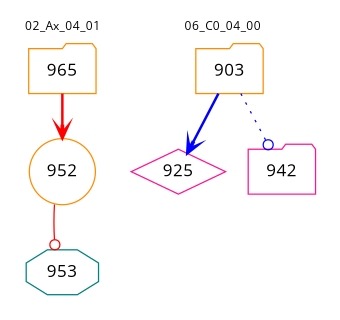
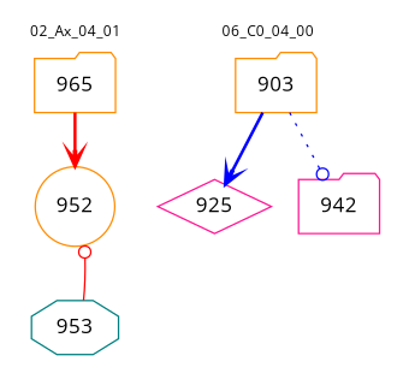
  digraph {
    fontname="Open Sans"
    node [color=darkorange fontname="Open Sans" shape=folder]
    edge [arrowhead=vee color=red fontname="Open Sans" style=bold]
    n1 [label=965]
    n2 [label=952 shape=circle]
    n3 [color=teal label=953 shape=octagon]
    n4 [color=deeppink label=925 shape=diamond]
    n5 [label=903]
    n6 [color=deeppink label=942]
    subgraph cluster_1 {
      color=white
      fontsize=10
      label="02_Ax_04_01"
      n1
      n2
      n3
    }
    subgraph cluster_2 {
      color=white
      fontsize=10
      label="06_C0_04_00"
      n4
      n5
      n6
    }
    n1 -> n2
-   n2 -> n3 [arrowhead=odot style=solid]
+   n3 -> n2 [arrowhead=odot style=solid]
    n5 -> n4 [color=blue]
    n5 -> n6 [arrowhead=odot color=blue style=dotted]
  }
